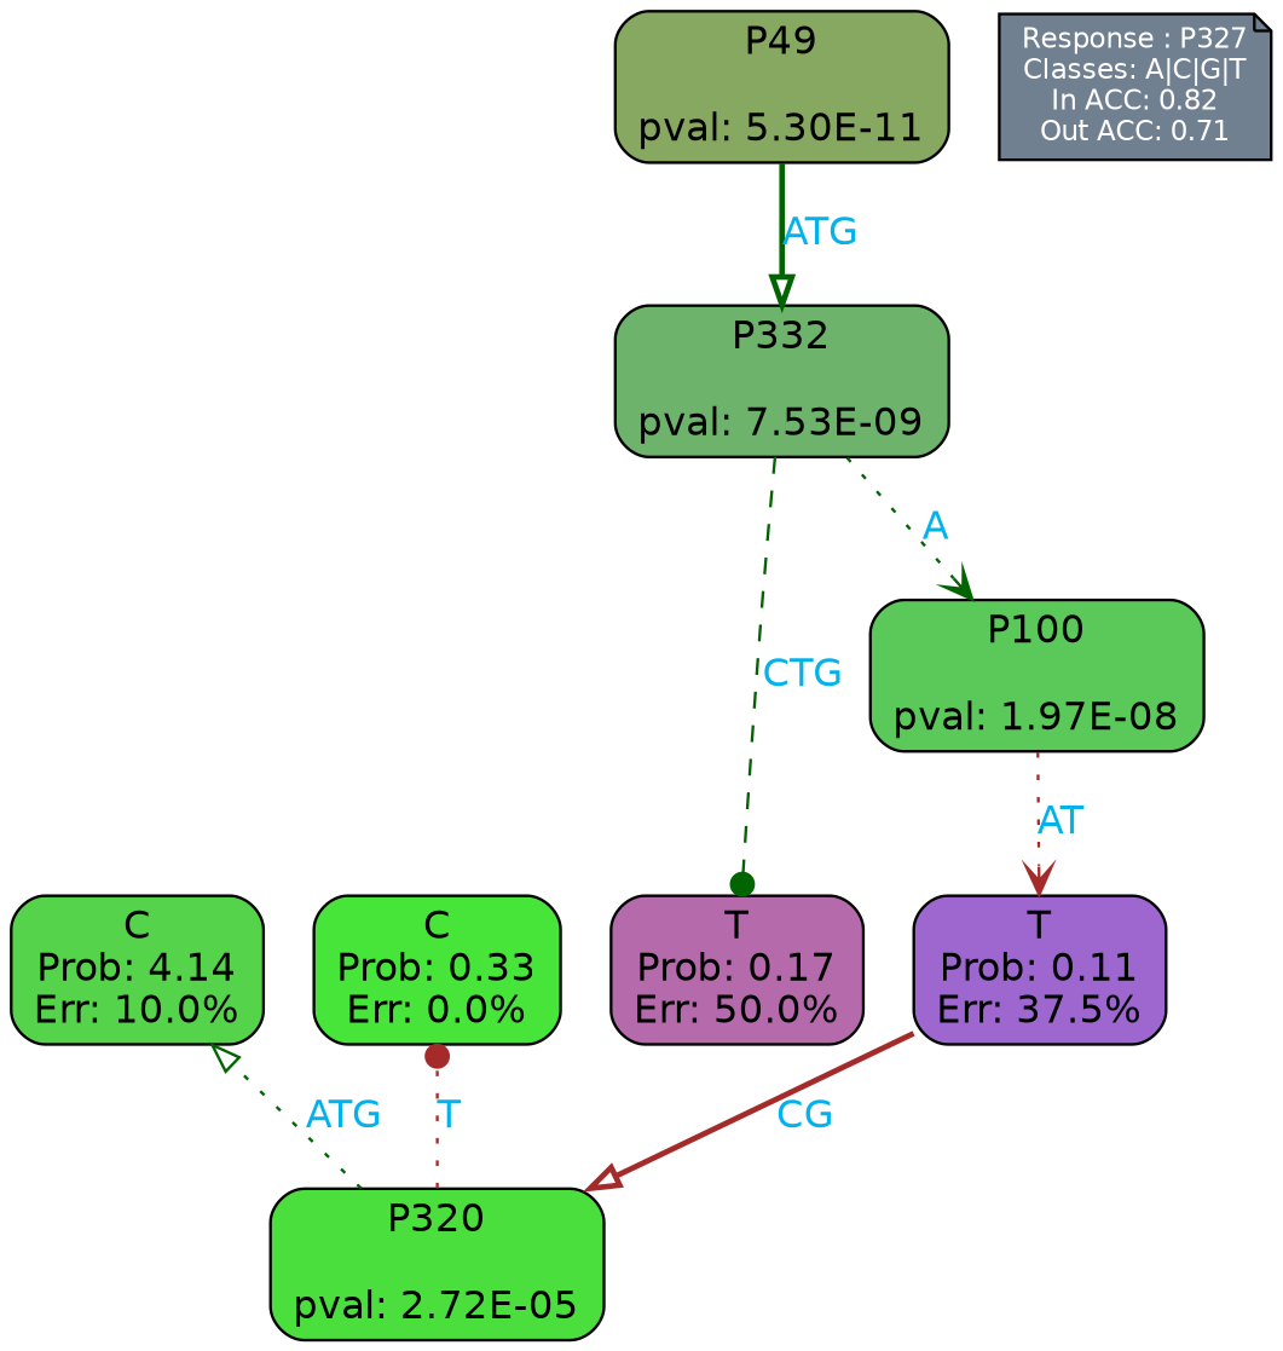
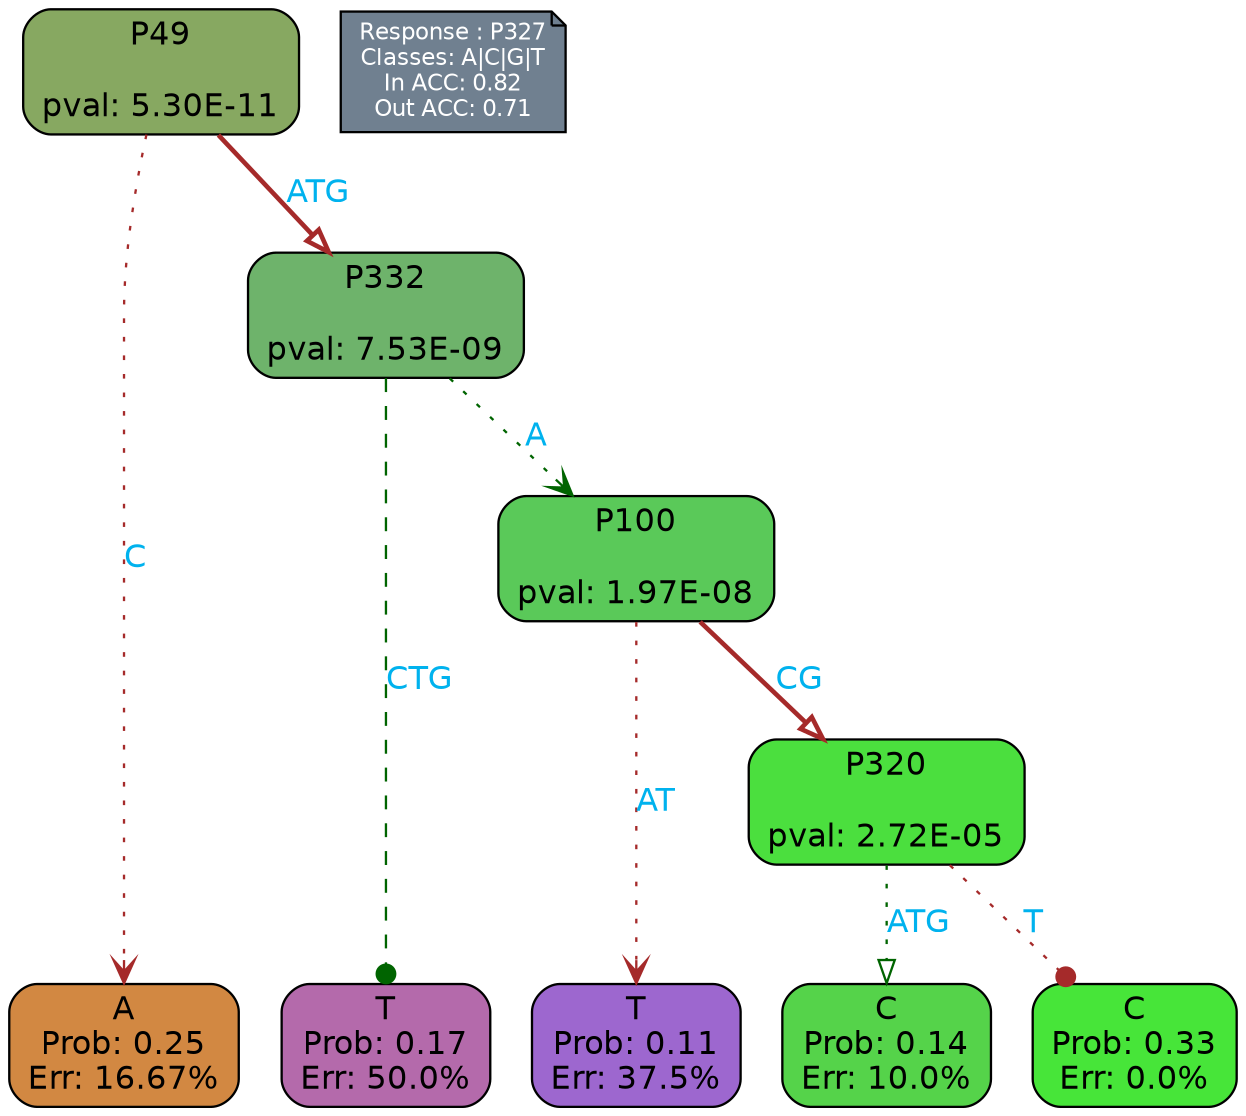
  digraph {
    ranksep=equally
    splines=polylines
    node [color=black fontname=helvetica shape=box style="filled, rounded"]
    edge [arrowhead=vee color=brown fontcolor=deepskyblue2 fontname=helvetica style=dotted]
    n1 [fillcolor="#9d67cf" label="T\nProb: 0.11\nErr: 37.5%"]
-   n2 [fillcolor="#55d34a" label="C\nProb: 4.14\nErr: 10.0%"]
+   n2 [fillcolor="#55d34a" label="C\nProb: 0.14\nErr: 10.0%"]
    n3 [fillcolor="#47e539" label="C\nProb: 0.33\nErr: 0.0%"]
    n4 [fillcolor="#b46aab" label="T\nProb: 0.17\nErr: 50.0%"]
+   n5 [fillcolor="#d28842" label="A\nProb: 0.25\nErr: 16.67%"]
    n6 [align=left fillcolor=slategray fontcolor=white fontsize=10 label="Response : P327\nClasses: A|C|G|T\nIn ACC: 0.82\nOut ACC: 0.71\n" shape=note style=filled]
    n7 [fillcolor="#87a861" label="P49\n\npval: 5.30E-11"]
    n8 [fillcolor="#6eb36b" label="P332\n\npval: 7.53E-09"]
    n9 [fillcolor="#5ac959" label="P100\n\npval: 1.97E-08"]
    n10 [fillcolor="#4bdf3e" label="P320\n\npval: 2.72E-05"]
    subgraph sub_1 {
      rank=same
      n1
      n2
      n3
      n4
+     n5
    }
    subgraph sub_2 {
      rank=same
      n6
      n7
    }
-   n7 -> n8 [arrowhead=onormal color=darkgreen label=ATG style=bold]
+   n7 -> n5 [label=C]
+   n7 -> n8 [arrowhead=onormal label=ATG style=bold]
    n8 -> n4 [arrowhead=dot color=darkgreen label=CTG style=dashed]
    n8 -> n9 [color=darkgreen label=A]
    n9 -> n1 [label=AT]
-   n1 -> n10 [arrowhead=onormal label=CG style=bold]
+   n9 -> n10 [arrowhead=onormal label=CG style=bold]
    n10 -> n2 [arrowhead=onormal color=darkgreen label=ATG]
    n10 -> n3 [arrowhead=dot label=T]
  }
